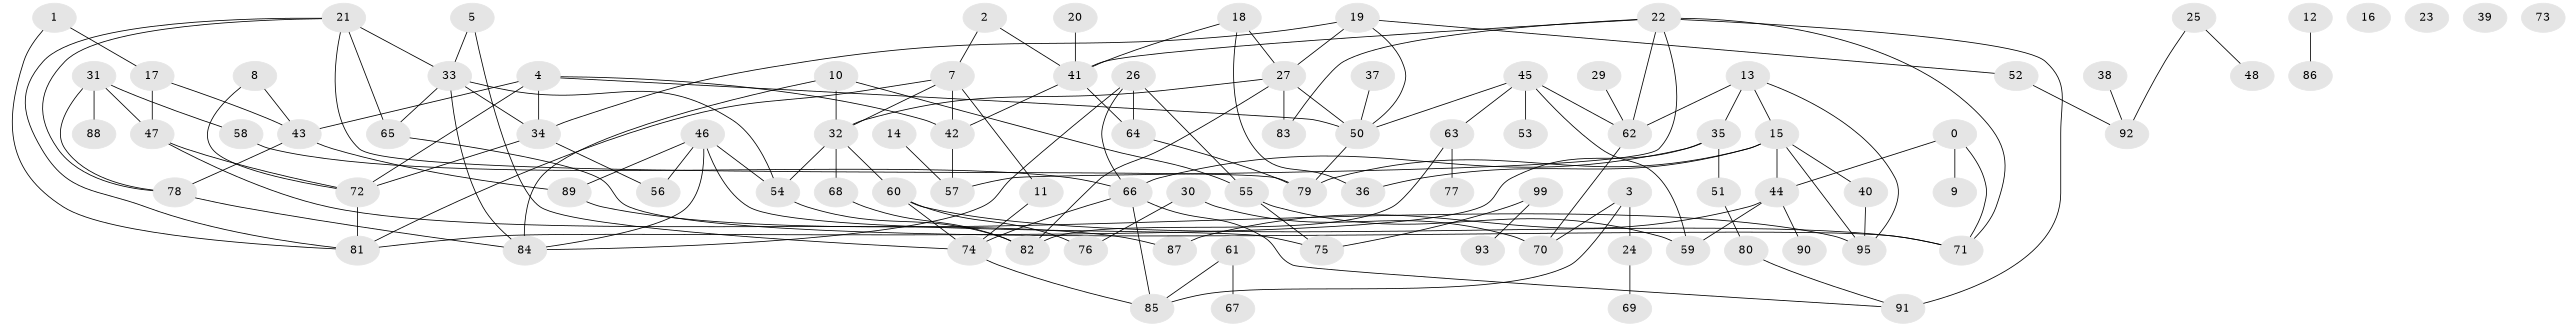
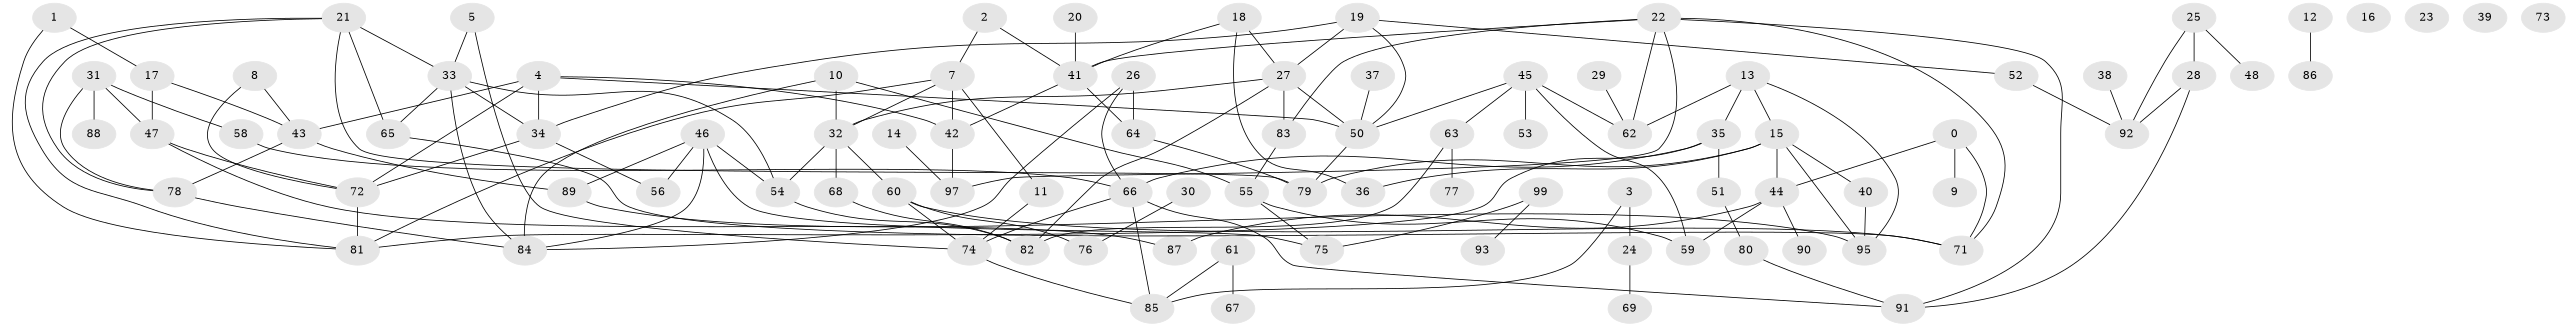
  graph {
    node [color=gray90 style=filled]
    1
    17
    81
    43
    47
    78
    89
    2
    7
    41
    42
    11
    32
    64
    3
    24
-   70
    85
    69
    4
    34
    50
    72
    56
-   57
+   57 [label=97]
    79
    5
    33
    74
    65
    84
    54
    71
    n34 [label=0]
    9
    44
    59
    87
    90
    60
    68
    8
    10
    55
    75
    12
    86
    13
    15
    35
    62
    n52 [label=95]
    36
    40
    66
    51
    14
    16
    18
    27
    83
    82
    19
    52
    92
    20
    21
    22
    91
    23
    25
+   28
    48
    26
    29
    30
    76
    31
    58
    88
    80
    37
    38
    63
    77
    39
    45
    53
    46
    n90 [label=99]
    93
    61
    67
    73
    1 -- 17
    1 -- 81
    17 -- 43
    17 -- 47
    43 -- 78
    43 -- 89
    47 -- 72
    47 -- 87
    78 -- 84
    89 -- n52
    2 -- 7
    2 -- 41
    7 -- 81
    7 -- 42
    7 -- 11
    7 -- 32
    41 -- 42
    41 -- 64
    42 -- 57
    11 -- 74
    32 -- 54
    32 -- 60
    32 -- 68
    64 -- 79
    3 -- 24
-   3 -- 70
    3 -- 85
    24 -- 69
    4 -- 43
    4 -- 42
    4 -- 34
    4 -- 50
    4 -- 72
    34 -- 72
    34 -- 56
    50 -- 79
    72 -- 81
    5 -- 33
    5 -- 74
    33 -- 34
    33 -- 65
    33 -- 84
    33 -- 54
    74 -- 85
    65 -- 71
    54 -- 82
    n34 -- 71
    n34 -- 9
    n34 -- 44
    44 -- 59
    44 -- 87
    44 -- 90
    60 -- 74
    60 -- 71
    60 -- 76
    68 -- 82
    8 -- 43
    8 -- 72
    10 -- 32
    10 -- 84
    10 -- 55
    55 -- 59
    55 -- 75
    12 -- 86
    13 -- 15
    13 -- 35
    13 -- 62
    13 -- n52
    15 -- 79
    15 -- 44
    15 -- n52
    15 -- 36
    15 -- 40
    35 -- 81
    35 -- 66
    35 -- 51
-   62 -- 70
    40 -- n52
    66 -- 85
    66 -- 74
    66 -- 91
    51 -- 80
    14 -- 57
    18 -- 41
    18 -- 36
    18 -- 27
    27 -- 32
    27 -- 50
    27 -- 83
    27 -- 82
    19 -- 34
    19 -- 50
    19 -- 27
    19 -- 52
    52 -- 92
    20 -- 41
    21 -- 81
    21 -- 78
    21 -- 79
    21 -- 33
    21 -- 65
    22 -- 41
    22 -- 57
    22 -- 71
    22 -- 62
    22 -- 83
    22 -- 91
    25 -- 92
+   25 -- 28
    25 -- 48
+   28 -- 92
+   28 -- 91
    26 -- 64
    26 -- 84
-   26 -- 55
+   83 -- 55
    26 -- 66
    29 -- 62
-   30 -- 70
    30 -- 76
    31 -- 47
    31 -- 78
    31 -- 58
    31 -- 88
    58 -- 66
    80 -- 91
    37 -- 50
    38 -- 92
    63 -- 82
    63 -- 77
    45 -- 50
    45 -- 59
    45 -- 62
    45 -- 63
    45 -- 53
    46 -- 89
    46 -- 56
    46 -- 84
    46 -- 54
    46 -- 75
    n90 -- 75
    n90 -- 93
    61 -- 85
    61 -- 67
  }
